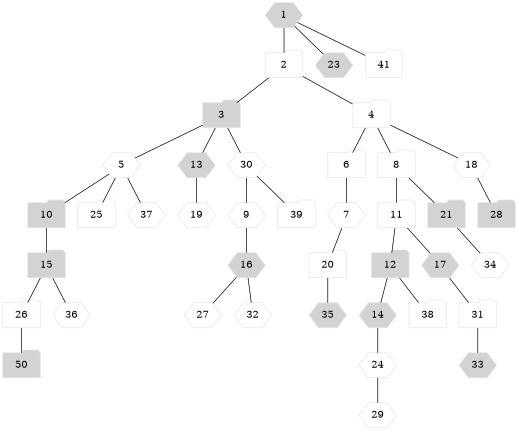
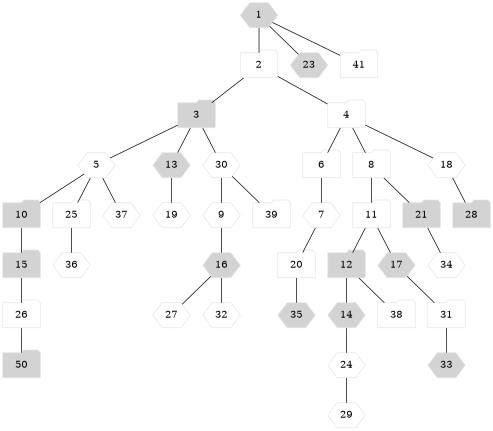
  graph {
    node [color=gray90 fillcolor=white shape=hexagon style=filled]
    edge [weight=1.0]
    1 [fillcolor=lightgrey]
    2 [shape=folder]
    23 [fillcolor=lightgrey]
    41 [shape=folder]
    3 [fillcolor=lightgrey shape=folder]
    4 [shape=folder]
    5
    13 [fillcolor=lightgrey]
    30
    6 [shape=folder]
    8 [shape=folder]
    18
    10 [fillcolor=lightgrey shape=folder]
    25 [shape=folder]
    37
    16 [fillcolor=lightgrey]
    9
    19
    39 [shape=folder]
    7
    11 [shape=folder]
    21 [fillcolor=lightgrey shape=folder]
    28 [fillcolor=lightgrey shape=folder]
    15 [fillcolor=lightgrey shape=folder]
    20 [shape=folder]
    35 [fillcolor=lightgrey]
    12 [fillcolor=lightgrey shape=folder]
    17 [fillcolor=lightgrey]
    34
    27
    32
    26 [shape=folder]
    36
    14 [fillcolor=lightgrey]
    38 [shape=folder]
    31 [shape=folder]
    24
    29
    n39 [fillcolor=lightgrey label=50 shape=folder]
    33 [fillcolor=lightgrey]
    1 -- 2 [weight=3.0]
    1 -- 23
    1 -- 41
    2 -- 3
    2 -- 4
    3 -- 5
    3 -- 13
    3 -- 30
    4 -- 6
    4 -- 8
    4 -- 18
    5 -- 10
    5 -- 25
    5 -- 37
    13 -- 19
    30 -- 9
    30 -- 39
    6 -- 7
    8 -- 11
    8 -- 21
    18 -- 28
    10 -- 15
    16 -- 27
    16 -- 32
    9 -- 16 [weight=2.0]
    7 -- 20
    11 -- 12
    11 -- 17
    21 -- 34
    15 -- 26
-   15 -- 36
+   25 -- 36
    20 -- 35 [weight=3.0]
    12 -- 14
    12 -- 38
    17 -- 31
    26 -- n39
    14 -- 24
    31 -- 33
    24 -- 29
  }
